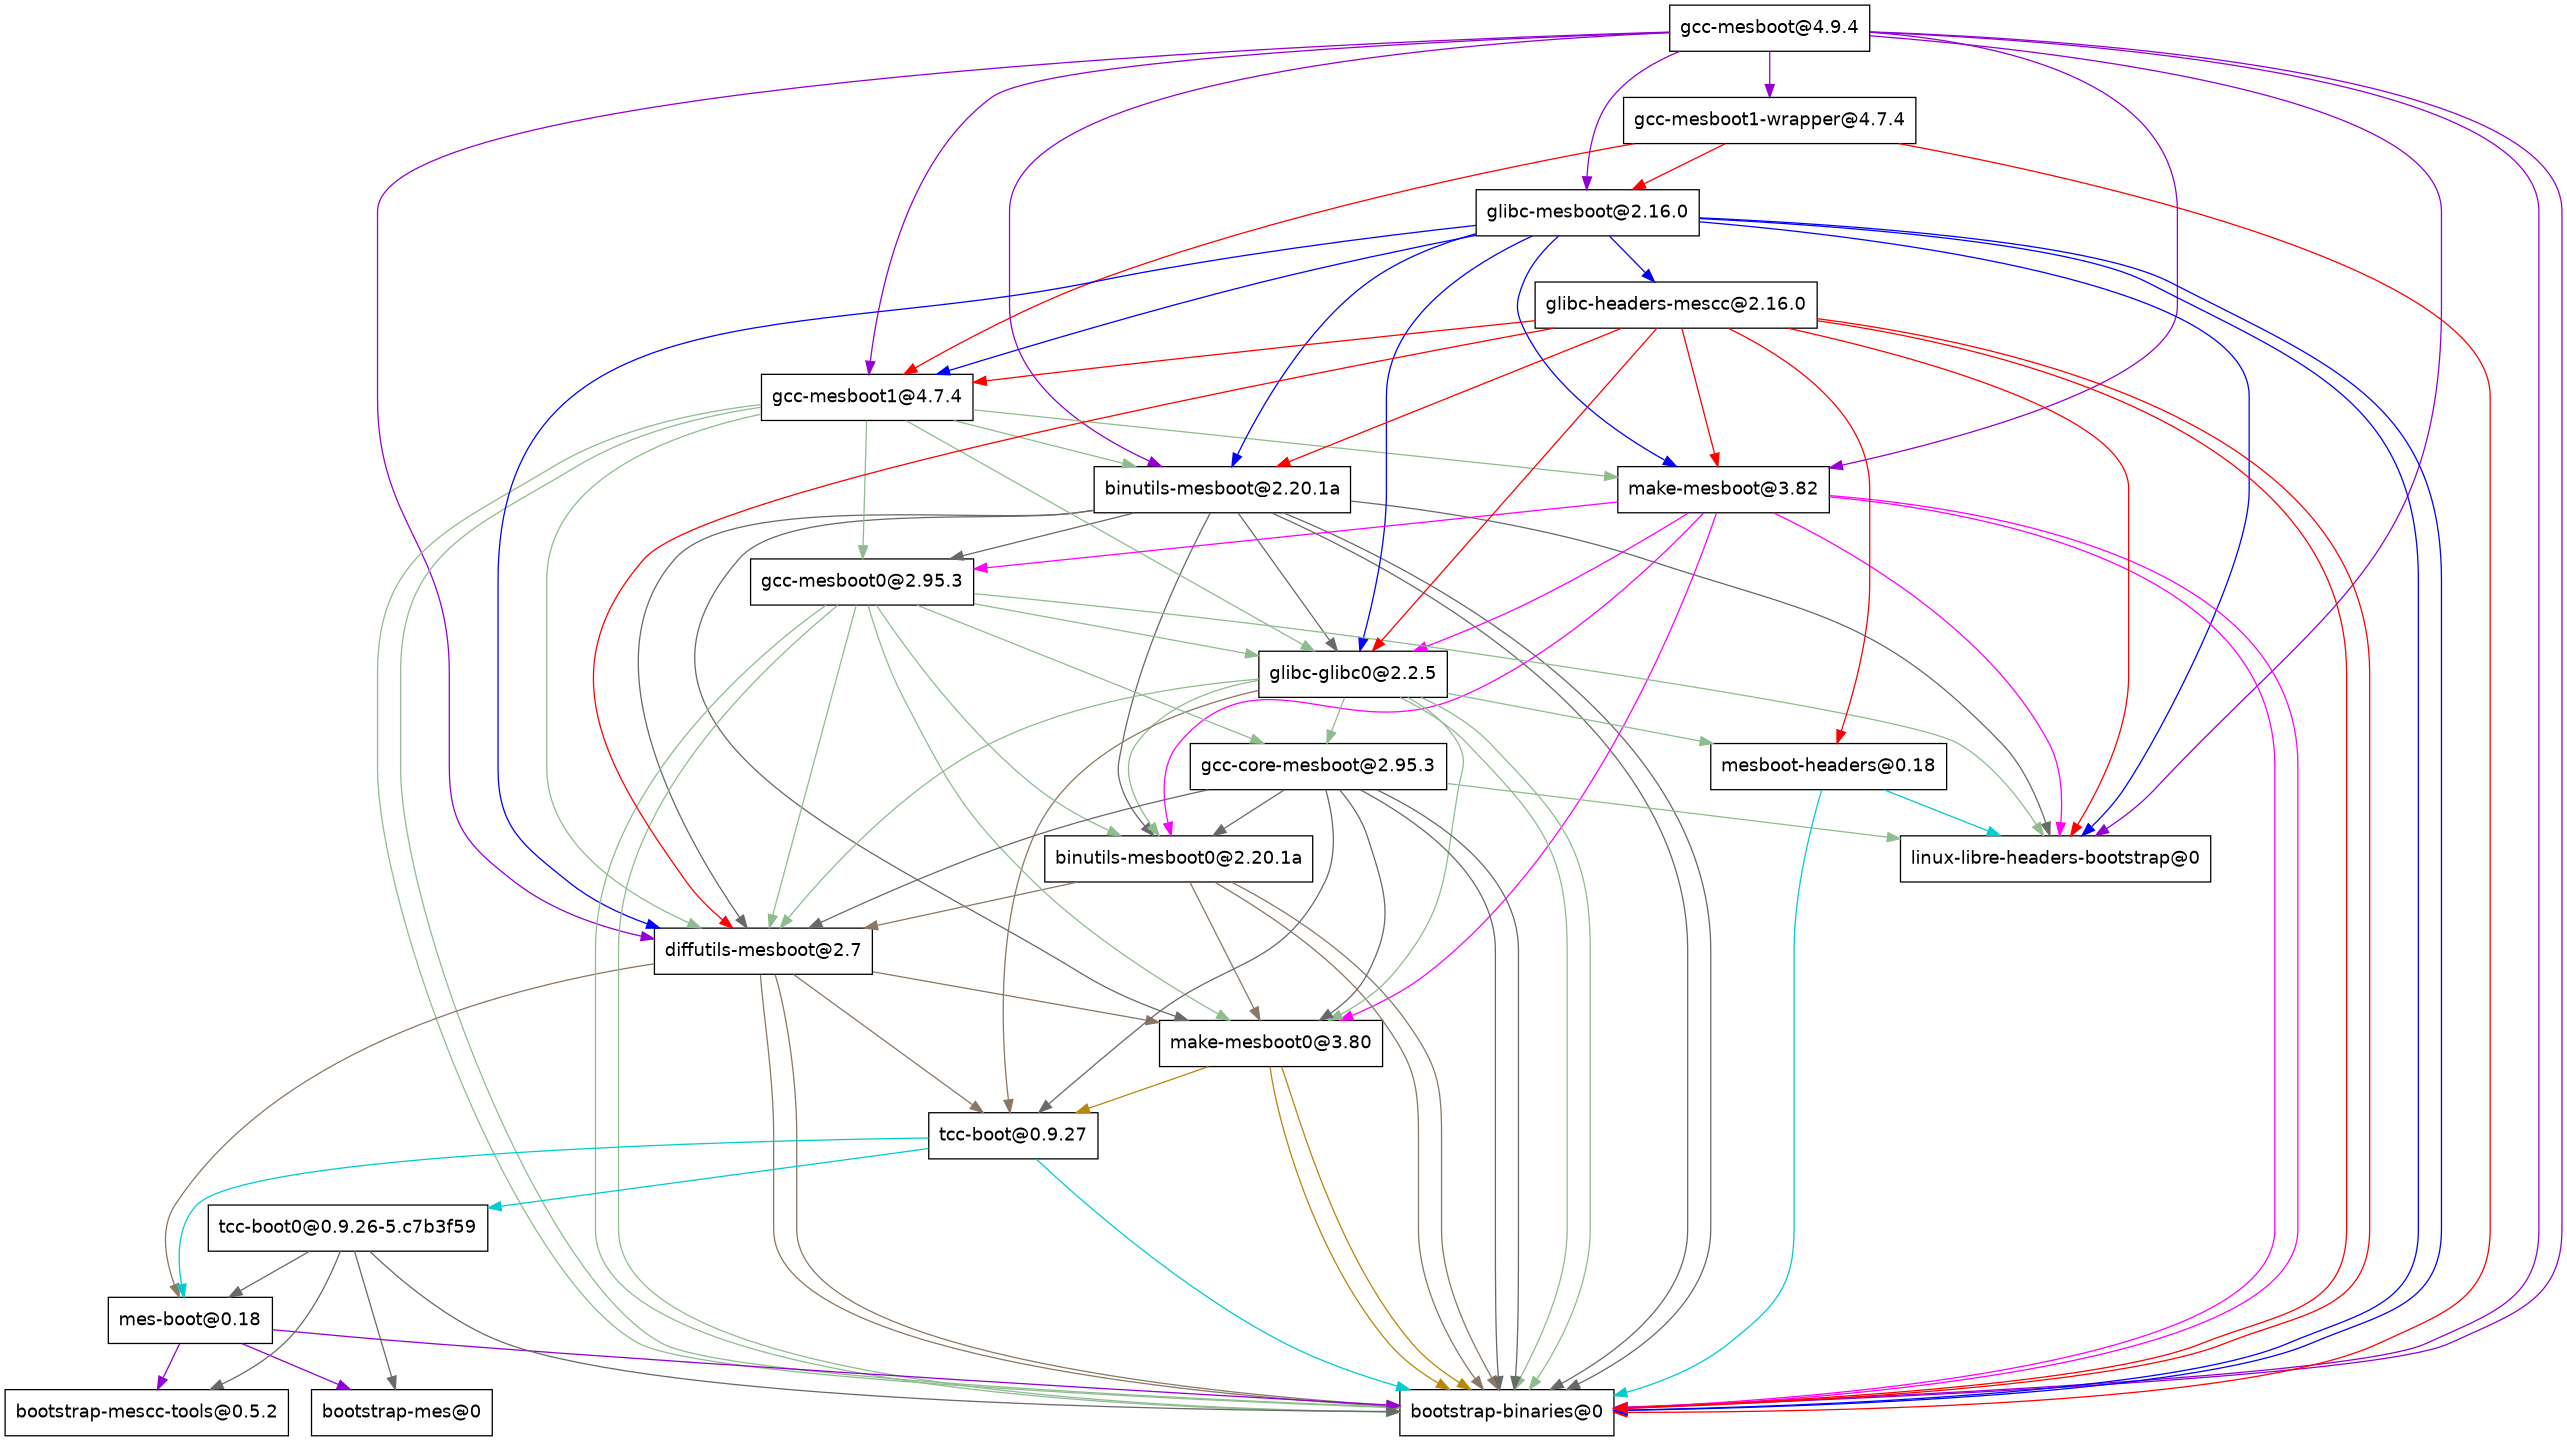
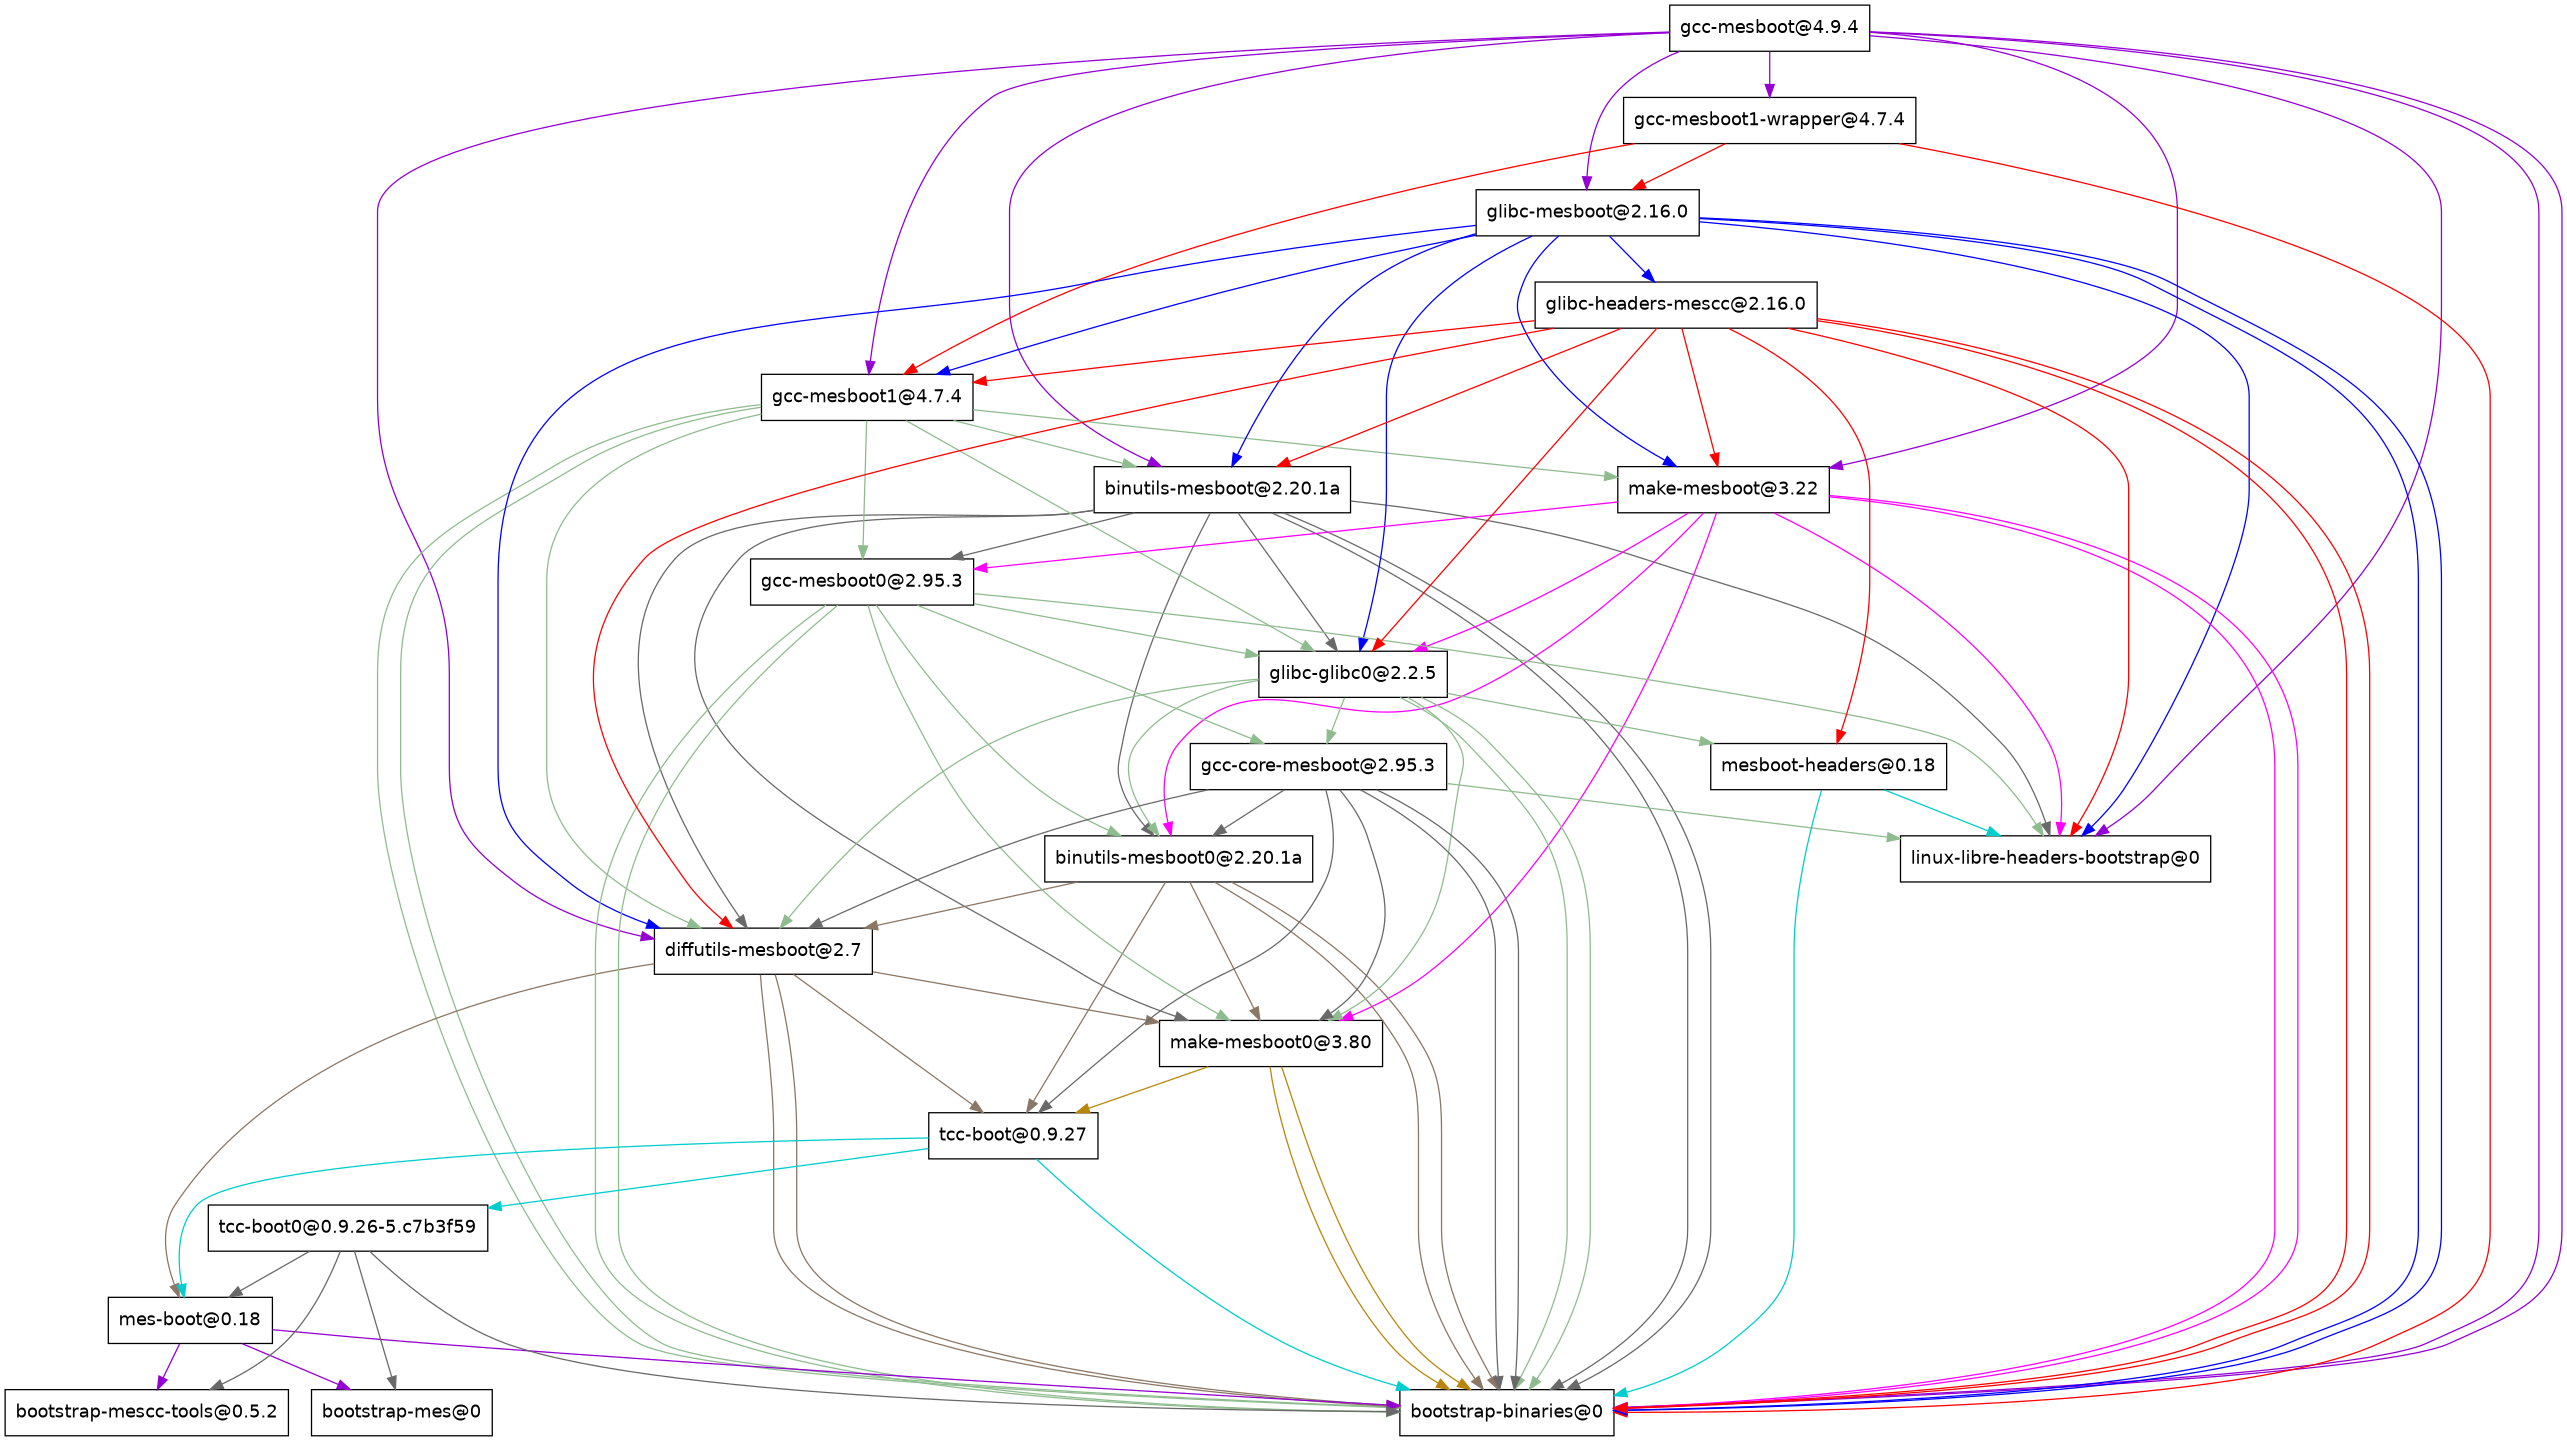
  digraph {
    node [fontname=Helvetica shape=box]
    edge [color=darkseagreen]
    n1 [label="gcc-mesboot@4.9.4"]
    n2 [label="binutils-mesboot@2.20.1a"]
    n3 [label="gcc-mesboot1-wrapper@4.7.4"]
    n4 [label="gcc-mesboot1@4.7.4"]
    n5 [label="glibc-mesboot@2.16.0"]
    n6 [label="bootstrap-binaries@0"]
    n7 [label="diffutils-mesboot@2.7"]
    n8 [label="linux-libre-headers-bootstrap@0"]
-   n9 [label="make-mesboot@3.82"]
+   n9 [label="make-mesboot@3.22"]
    n10 [label="binutils-mesboot0@2.20.1a"]
    n11 [label="glibc-glibc0@2.2.5"]
    n12 [label="gcc-mesboot0@2.95.3"]
    n13 [label="make-mesboot0@3.80"]
    n14 [label="glibc-headers-mescc@2.16.0"]
    n15 [label="tcc-boot@0.9.27"]
    n16 [label="mes-boot@0.18"]
    n17 [label="gcc-core-mesboot@2.95.3"]
    n18 [label="mesboot-headers@0.18"]
    n19 [label="tcc-boot0@0.9.26-5.c7b3f59"]
    n20 [label="bootstrap-mescc-tools@0.5.2"]
    n21 [label="bootstrap-mes@0"]
    n1 -> n2 [color=darkviolet]
    n1 -> n3 [color=darkviolet]
    n1 -> n4 [color=darkviolet]
    n1 -> n5 [color=darkviolet]
    n1 -> n6 [color=darkviolet]
    n1 -> n6 [color=darkviolet]
    n1 -> n7 [color=darkviolet]
    n1 -> n8 [color=darkviolet]
    n1 -> n9 [color=darkviolet]
    n2 -> n6 [color=dimgrey]
    n2 -> n6 [color=dimgrey]
    n2 -> n7 [color=dimgrey]
    n2 -> n8 [color=dimgrey]
    n2 -> n10 [color=dimgrey]
    n2 -> n11 [color=dimgrey]
    n2 -> n12 [color=dimgrey]
    n2 -> n13 [color=dimgrey]
    n3 -> n4 [color=red]
    n3 -> n5 [color=red]
    n3 -> n6 [color=red]
    n4 -> n2
    n4 -> n6
    n4 -> n6
    n4 -> n7
    n4 -> n9
    n4 -> n11
    n4 -> n12
    n5 -> n2 [color=blue]
    n5 -> n4 [color=blue]
    n5 -> n6 [color=blue]
    n5 -> n6 [color=blue]
    n5 -> n7 [color=blue]
    n5 -> n8 [color=blue]
    n5 -> n9 [color=blue]
    n5 -> n11 [color=blue]
    n5 -> n14 [color=blue]
    n7 -> n6 [color=peachpuff4]
    n7 -> n6 [color=peachpuff4]
    n7 -> n13 [color=peachpuff4]
    n7 -> n15 [color=peachpuff4]
    n7 -> n16 [color=peachpuff4]
    n9 -> n6 [color=magenta]
    n9 -> n6 [color=magenta]
    n9 -> n8 [color=magenta]
    n9 -> n10 [color=magenta]
    n9 -> n11 [color=magenta]
    n9 -> n12 [color=magenta]
    n9 -> n13 [color=magenta]
    n10 -> n6 [color=peachpuff4]
    n10 -> n6 [color=peachpuff4]
    n10 -> n7 [color=peachpuff4]
    n10 -> n13 [color=peachpuff4]
-   n11 -> n15 [color=peachpuff4]
+   n10 -> n15 [color=peachpuff4]
    n11 -> n6
    n11 -> n6
    n11 -> n7
    n11 -> n10
    n11 -> n13
    n11 -> n17
    n11 -> n18
    n12 -> n6
    n12 -> n6
-   n12 -> n7
    n12 -> n8
    n12 -> n10
    n12 -> n11
    n12 -> n13
    n12 -> n17
    n13 -> n6 [color=darkgoldenrod]
    n13 -> n6 [color=darkgoldenrod]
    n13 -> n15 [color=darkgoldenrod]
    n14 -> n2 [color=red]
    n14 -> n4 [color=red]
    n14 -> n6 [color=red]
    n14 -> n6 [color=red]
    n14 -> n7 [color=red]
    n14 -> n8 [color=red]
    n14 -> n9 [color=red]
    n14 -> n11 [color=red]
    n14 -> n18 [color=red]
    n15 -> n6 [color=cyan3]
    n15 -> n16 [color=cyan3]
    n15 -> n19 [color=cyan3]
    n16 -> n6 [color=darkviolet]
    n16 -> n20 [color=darkviolet]
    n16 -> n21 [color=darkviolet]
    n17 -> n6 [color=dimgrey]
    n17 -> n6 [color=dimgrey]
    n17 -> n7 [color=dimgrey]
    n17 -> n8
    n17 -> n10 [color=dimgrey]
    n17 -> n13 [color=dimgrey]
    n17 -> n15 [color=dimgrey]
    n18 -> n6 [color=cyan3]
    n18 -> n8 [color=cyan3]
    n19 -> n6 [color=dimgrey]
    n19 -> n16 [color=dimgrey]
    n19 -> n20 [color=dimgrey]
    n19 -> n21 [color=dimgrey]
  }
